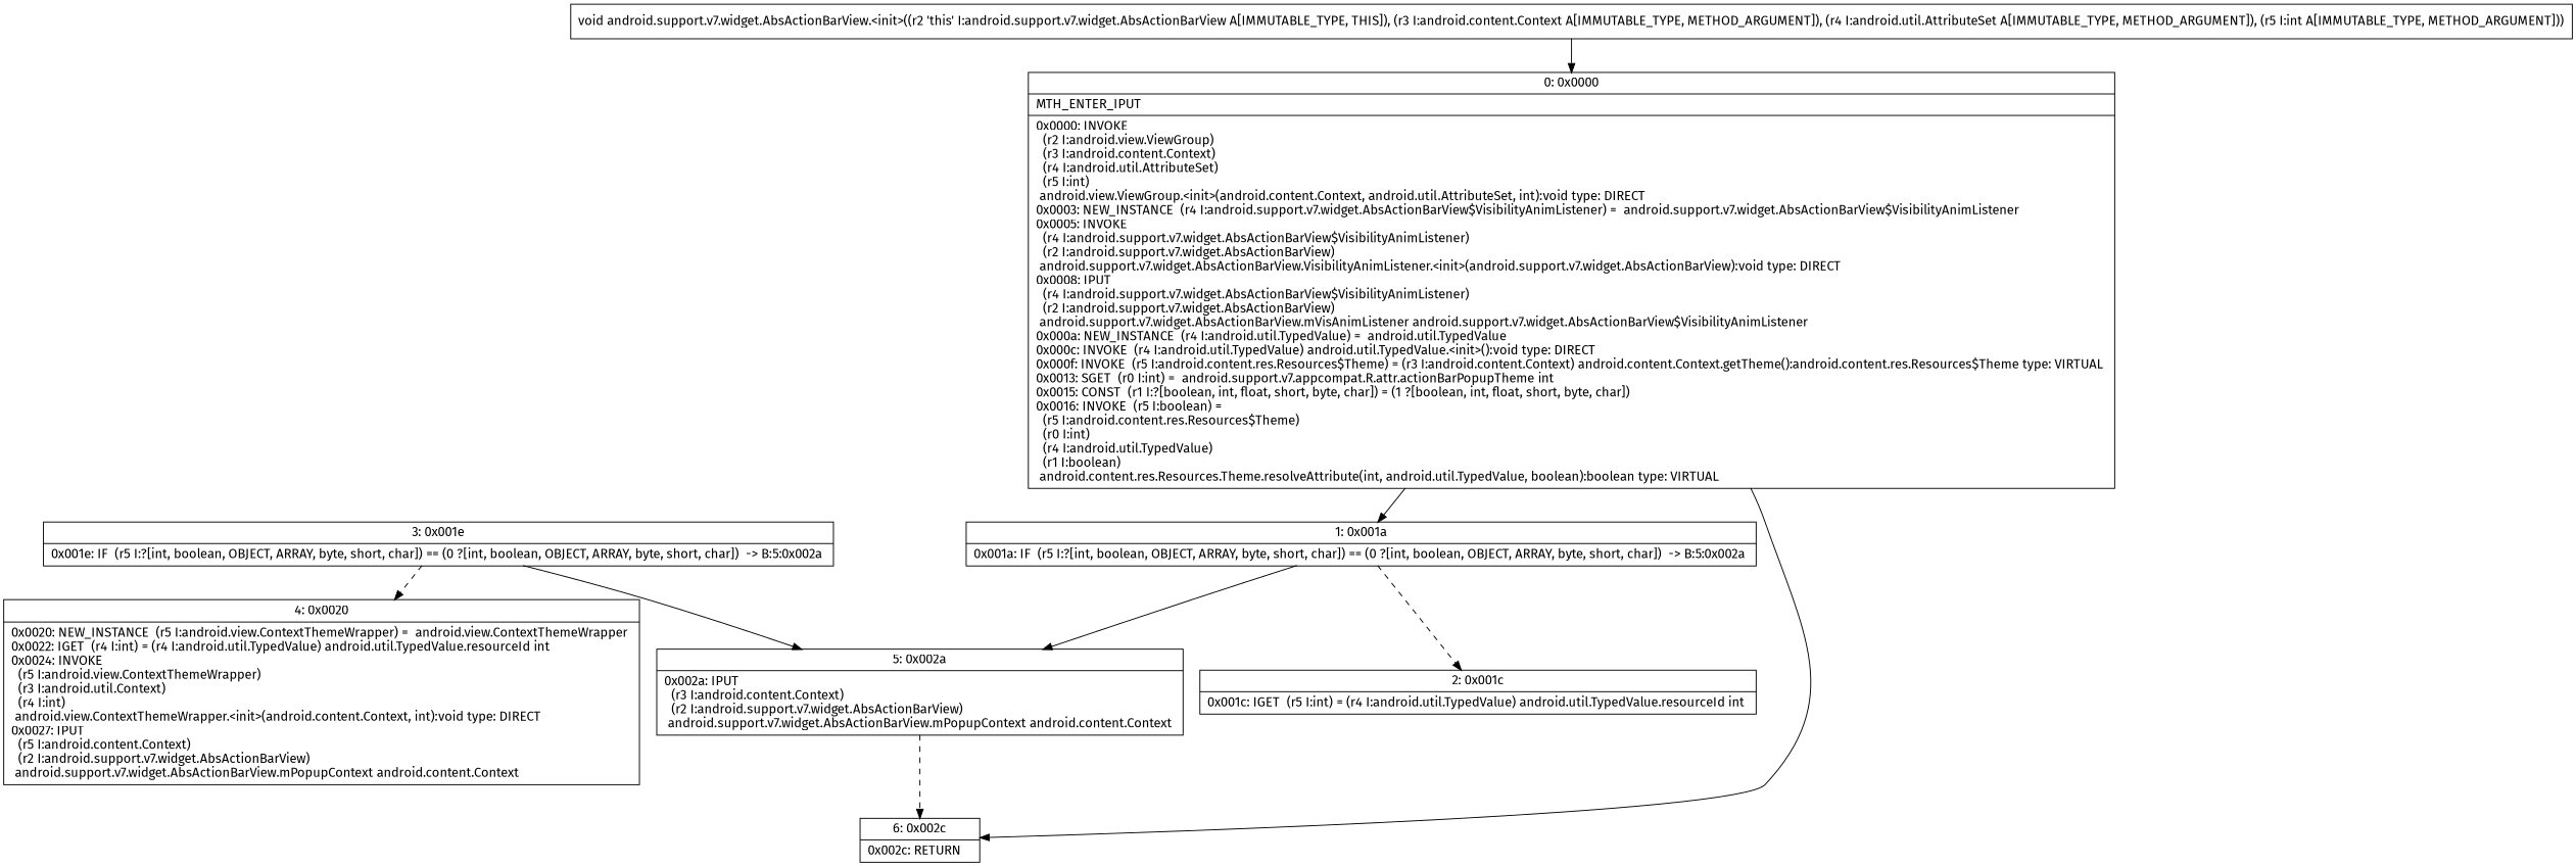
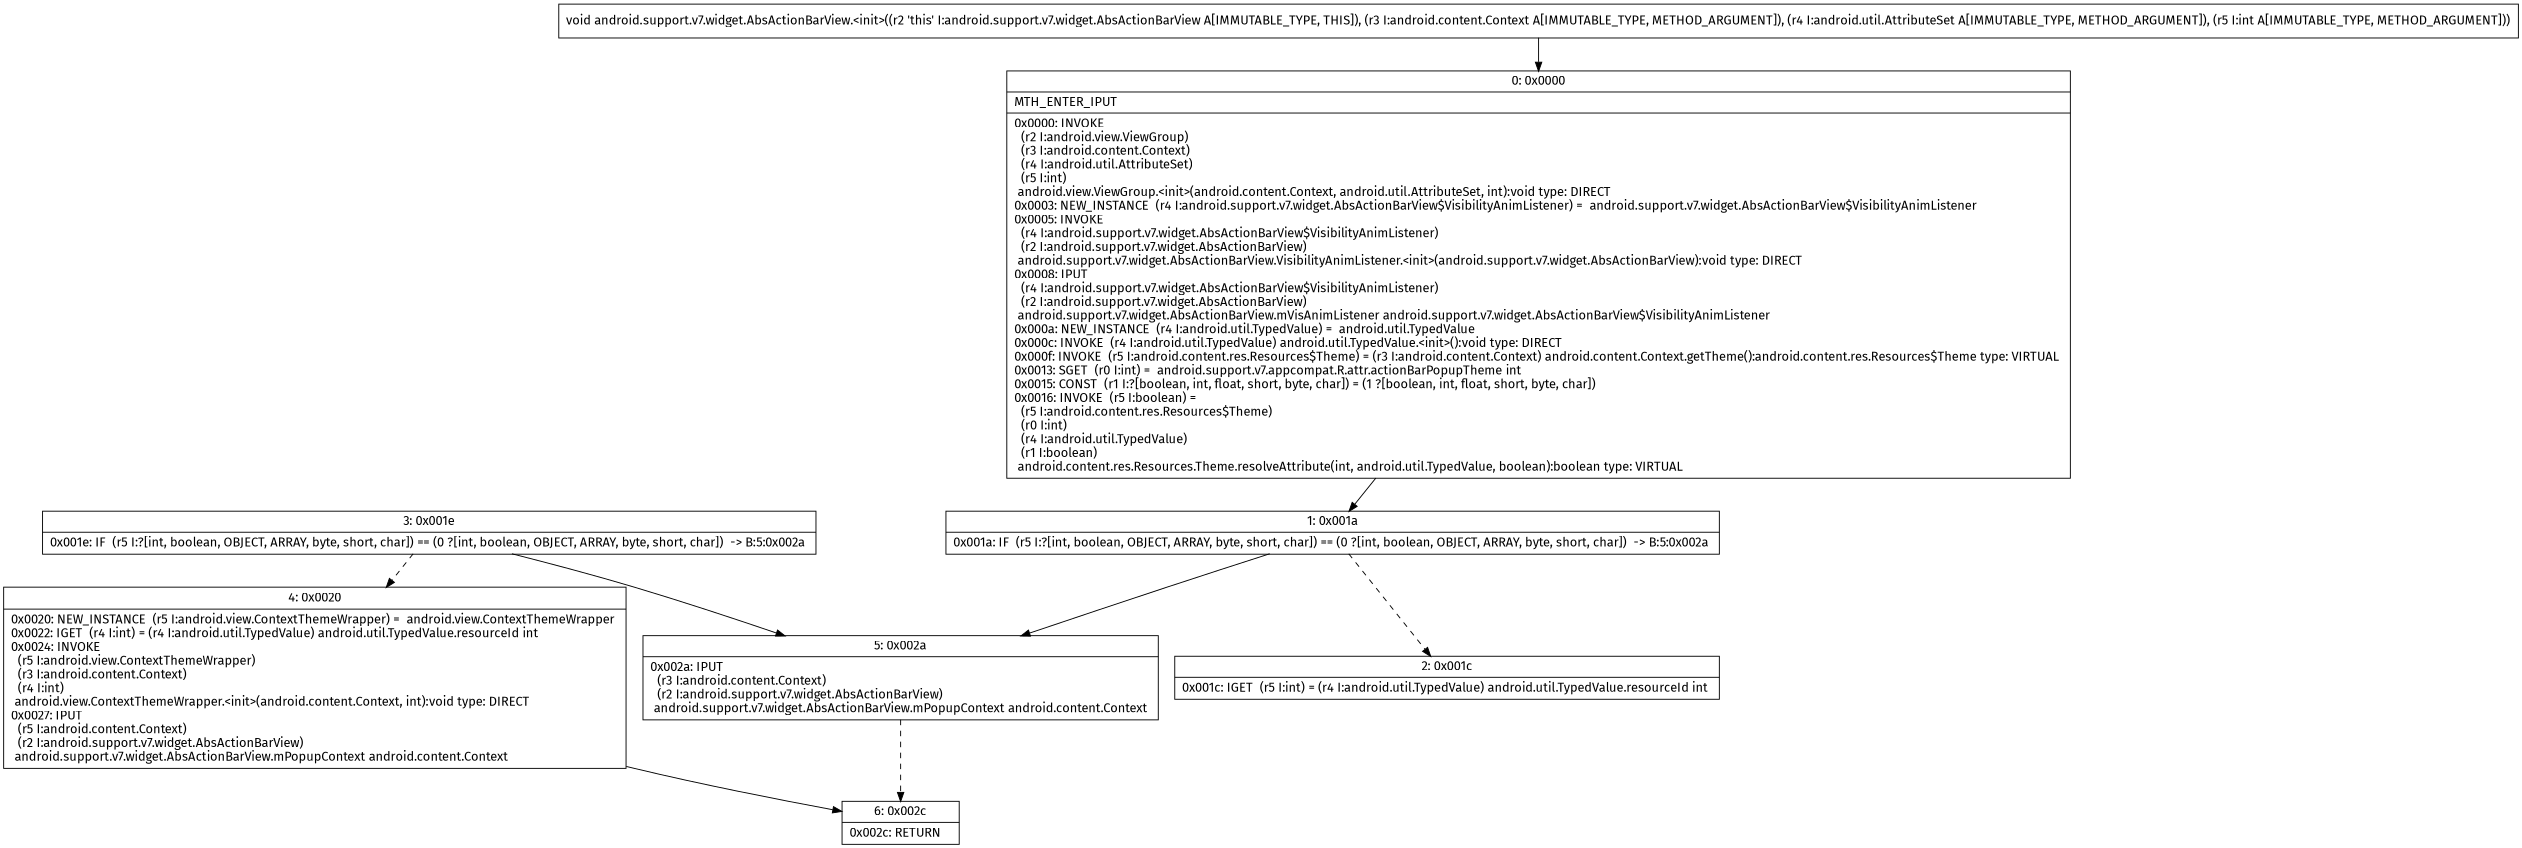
  digraph {
    fontname="Fira Sans"
    node [fontname="Fira Sans" shape=record]
    edge [fontname="Fira Sans"]
    n1 [label="{0\:\ 0x0000|MTH_ENTER_IPUT\l|0x0000: INVOKE  \l  (r2 I:android.view.ViewGroup)\l  (r3 I:android.content.Context)\l  (r4 I:android.util.AttributeSet)\l  (r5 I:int)\l android.view.ViewGroup.\<init\>(android.content.Context, android.util.AttributeSet, int):void type: DIRECT \l0x0003: NEW_INSTANCE  (r4 I:android.support.v7.widget.AbsActionBarView$VisibilityAnimListener) =  android.support.v7.widget.AbsActionBarView$VisibilityAnimListener \l0x0005: INVOKE  \l  (r4 I:android.support.v7.widget.AbsActionBarView$VisibilityAnimListener)\l  (r2 I:android.support.v7.widget.AbsActionBarView)\l android.support.v7.widget.AbsActionBarView.VisibilityAnimListener.\<init\>(android.support.v7.widget.AbsActionBarView):void type: DIRECT \l0x0008: IPUT  \l  (r4 I:android.support.v7.widget.AbsActionBarView$VisibilityAnimListener)\l  (r2 I:android.support.v7.widget.AbsActionBarView)\l android.support.v7.widget.AbsActionBarView.mVisAnimListener android.support.v7.widget.AbsActionBarView$VisibilityAnimListener \l0x000a: NEW_INSTANCE  (r4 I:android.util.TypedValue) =  android.util.TypedValue \l0x000c: INVOKE  (r4 I:android.util.TypedValue) android.util.TypedValue.\<init\>():void type: DIRECT \l0x000f: INVOKE  (r5 I:android.content.res.Resources$Theme) = (r3 I:android.content.Context) android.content.Context.getTheme():android.content.res.Resources$Theme type: VIRTUAL \l0x0013: SGET  (r0 I:int) =  android.support.v7.appcompat.R.attr.actionBarPopupTheme int \l0x0015: CONST  (r1 I:?[boolean, int, float, short, byte, char]) = (1 ?[boolean, int, float, short, byte, char]) \l0x0016: INVOKE  (r5 I:boolean) = \l  (r5 I:android.content.res.Resources$Theme)\l  (r0 I:int)\l  (r4 I:android.util.TypedValue)\l  (r1 I:boolean)\l android.content.res.Resources.Theme.resolveAttribute(int, android.util.TypedValue, boolean):boolean type: VIRTUAL \l}"]
    n2 [label="{1\:\ 0x001a|0x001a: IF  (r5 I:?[int, boolean, OBJECT, ARRAY, byte, short, char]) == (0 ?[int, boolean, OBJECT, ARRAY, byte, short, char])  \-\> B:5:0x002a \l}"]
    n3 [label="{2\:\ 0x001c|0x001c: IGET  (r5 I:int) = (r4 I:android.util.TypedValue) android.util.TypedValue.resourceId int \l}"]
    n4 [label="{5\:\ 0x002a|0x002a: IPUT  \l  (r3 I:android.content.Context)\l  (r2 I:android.support.v7.widget.AbsActionBarView)\l android.support.v7.widget.AbsActionBarView.mPopupContext android.content.Context \l}"]
    n5 [label="{6\:\ 0x002c|0x002c: RETURN   \l}"]
    n6 [label="{3\:\ 0x001e|0x001e: IF  (r5 I:?[int, boolean, OBJECT, ARRAY, byte, short, char]) == (0 ?[int, boolean, OBJECT, ARRAY, byte, short, char])  \-\> B:5:0x002a \l}"]
-   n7 [label="{4\:\ 0x0020|0x0020: NEW_INSTANCE  (r5 I:android.view.ContextThemeWrapper) =  android.view.ContextThemeWrapper \l0x0022: IGET  (r4 I:int) = (r4 I:android.util.TypedValue) android.util.TypedValue.resourceId int \l0x0024: INVOKE  \l  (r5 I:android.view.ContextThemeWrapper)\l  (r3 I:android.util.Context)\l  (r4 I:int)\l android.view.ContextThemeWrapper.\<init\>(android.content.Context, int):void type: DIRECT \l0x0027: IPUT  \l  (r5 I:android.content.Context)\l  (r2 I:android.support.v7.widget.AbsActionBarView)\l android.support.v7.widget.AbsActionBarView.mPopupContext android.content.Context \l}"]
+   n7 [label="{4\:\ 0x0020|0x0020: NEW_INSTANCE  (r5 I:android.view.ContextThemeWrapper) =  android.view.ContextThemeWrapper \l0x0022: IGET  (r4 I:int) = (r4 I:android.util.TypedValue) android.util.TypedValue.resourceId int \l0x0024: INVOKE  \l  (r5 I:android.view.ContextThemeWrapper)\l  (r3 I:android.content.Context)\l  (r4 I:int)\l android.view.ContextThemeWrapper.\<init\>(android.content.Context, int):void type: DIRECT \l0x0027: IPUT  \l  (r5 I:android.content.Context)\l  (r2 I:android.support.v7.widget.AbsActionBarView)\l android.support.v7.widget.AbsActionBarView.mPopupContext android.content.Context \l}"]
    n8 [label="{void android.support.v7.widget.AbsActionBarView.\<init\>((r2 'this' I:android.support.v7.widget.AbsActionBarView A[IMMUTABLE_TYPE, THIS]), (r3 I:android.content.Context A[IMMUTABLE_TYPE, METHOD_ARGUMENT]), (r4 I:android.util.AttributeSet A[IMMUTABLE_TYPE, METHOD_ARGUMENT]), (r5 I:int A[IMMUTABLE_TYPE, METHOD_ARGUMENT])) }"]
    n1 -> n2
    n2 -> n3 [style=dashed]
    n2 -> n4
    n4 -> n5 [style=dashed]
    n6 -> n4
    n6 -> n7 [style=dashed]
-   n1 -> n5
+   n7 -> n5
    n8 -> n1
  }
